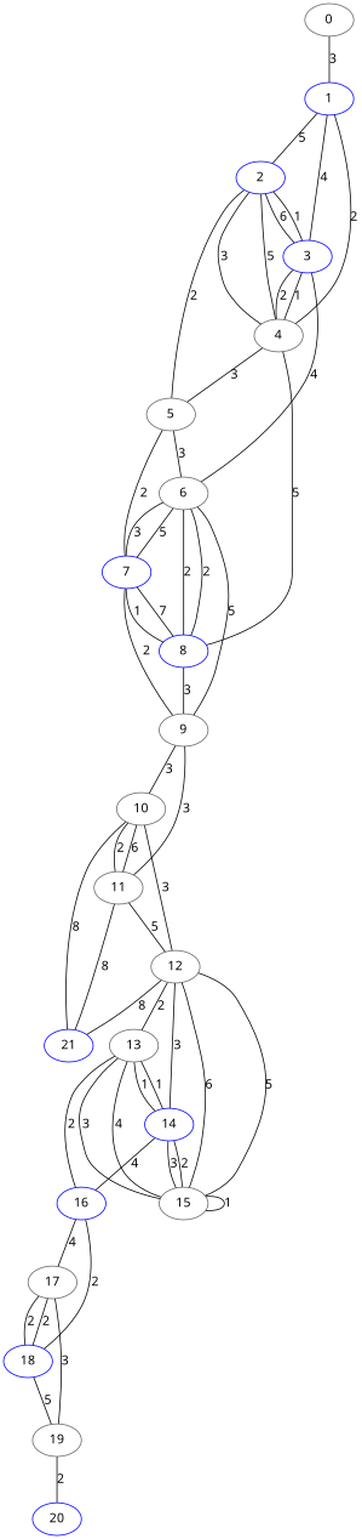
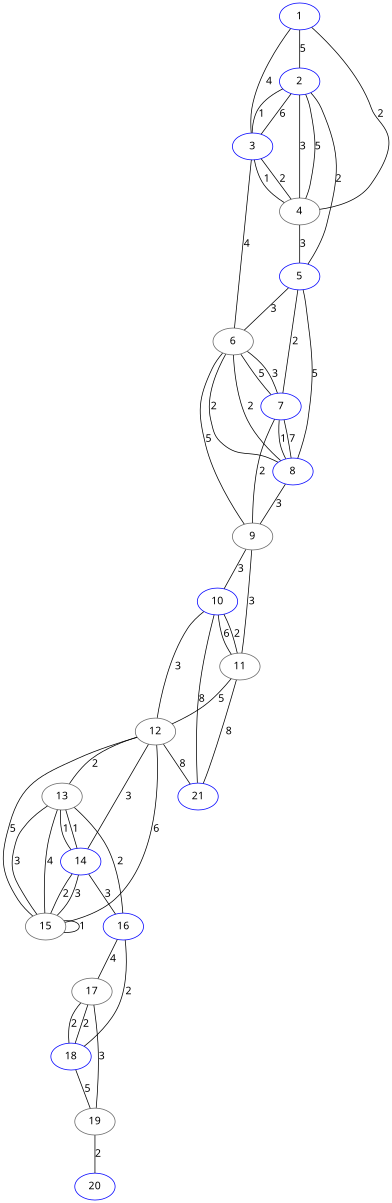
  graph {
    fontname="Noto Sans"
    node [color=blue fontname="Noto Sans" weight=1]
    edge [fontname="Noto Sans"]
-   0 [color=gray40]
    1
    2
    3
    4 [color=gray40]
-   5 [color=gray40 weight=2]
+   5 [weight=2]
    6 [color=gray40]
    7
    8
    9 [color=gray40]
-   10 [color=gray40]
+   10
    11 [color=gray40]
    12 [color=gray40]
    21 [weight=4]
    13 [color=gray40]
    14
    15 [color=gray40 weight=2]
    16
    17 [color=gray40]
    18
    19 [color=gray40]
    20
-   0 -- 1 [label=3]
    1 -- 2 [label=5]
    1 -- 3 [label=4]
    1 -- 4 [label=2]
    2 -- 3 [label=1]
    2 -- 3 [label=6]
    2 -- 4 [label=3]
    2 -- 4 [label=5]
    2 -- 5 [label=2]
    3 -- 4 [label=2]
    3 -- 4 [label=1]
    3 -- 6 [label=4]
    4 -- 5 [label=3]
    5 -- 6 [label=3]
    5 -- 7 [label=2]
-   4 -- 8 [label=5]
+   5 -- 8 [label=5]
    6 -- 7 [label=3]
    6 -- 7 [label=5]
    6 -- 8 [label=2]
    6 -- 8 [label=2]
    6 -- 9 [label=5]
    7 -- 8 [label=1]
    7 -- 8 [label=7]
    7 -- 9 [label=2]
    8 -- 9 [label=3]
    9 -- 10 [label=3]
    9 -- 11 [label=3]
    10 -- 11 [label=2]
    10 -- 11 [label=6]
    10 -- 12 [label=3]
    10 -- 21 [label=8]
    11 -- 12 [label=5]
    11 -- 21 [label=8]
    12 -- 21 [label=8]
    12 -- 13 [label=2]
    12 -- 14 [label=3]
    12 -- 15 [label=5]
    12 -- 15 [label=6]
    13 -- 14 [label=1]
    13 -- 14 [label=1]
    13 -- 15 [label=3]
    13 -- 15 [label=4]
    13 -- 16 [label=2]
    14 -- 15 [label=2]
    14 -- 15 [label=3]
-   14 -- 16 [label=4]
+   14 -- 16 [label=3]
    15 -- 15 [label=1]
    16 -- 17 [label=4]
    16 -- 18 [label=2]
    17 -- 18 [label=2]
    17 -- 18 [label=2]
    17 -- 19 [label=3]
    18 -- 19 [label=5]
    19 -- 20 [label=2]
  }
